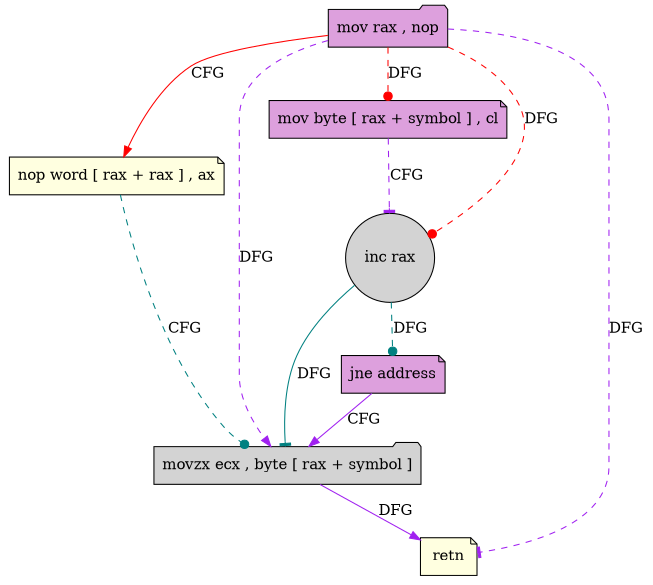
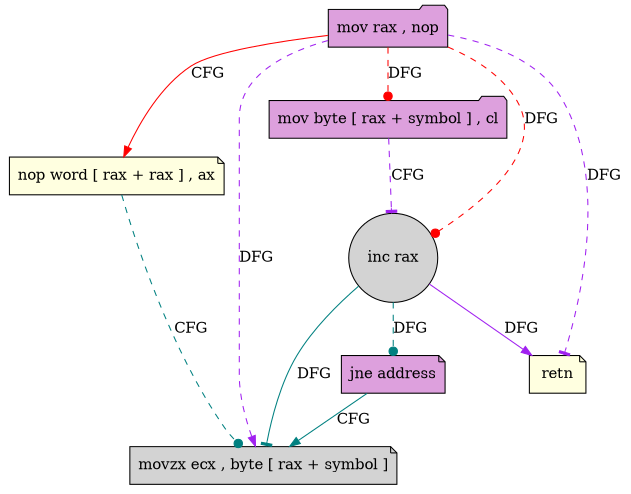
  digraph {
    node [fillcolor=plum shape=note style=filled]
    edge [arrowhead=normal color=purple style=dashed]
    n1 [label="mov rax , nop" shape=folder]
    n2 [fillcolor=lightyellow label="nop word [ rax + rax ] , ax"]
-   n3 [fillcolor=lightgrey label="movzx ecx , byte [ rax + symbol ]" shape=folder]
-   n4 [label="mov byte [ rax + symbol ] , cl"]
+   n3 [fillcolor=lightgrey label="movzx ecx , byte [ rax + symbol ]"]
+   n4 [label="mov byte [ rax + symbol ] , cl" shape=folder]
    n5 [fillcolor=lightgrey label="inc rax" shape=circle]
    n6 [fillcolor=lightyellow label=retn]
    n7 [label="jne address"]
    n1 -> n2 [color=red label=CFG style=solid]
    n1 -> n3 [label=DFG]
    n1 -> n4 [arrowhead=dot color=red label=DFG]
    n1 -> n5 [arrowhead=dot color=red label=DFG]
    n1 -> n6 [arrowhead=tee label=DFG]
    n2 -> n3 [arrowhead=dot color=teal label=CFG]
    n4 -> n5 [arrowhead=tee label=CFG]
    n5 -> n3 [arrowhead=tee color=teal label=DFG style=solid]
-   n3 -> n6 [label=DFG style=solid]
+   n5 -> n6 [label=DFG style=solid]
    n5 -> n7 [arrowhead=dot color=teal label=DFG]
-   n7 -> n3 [label=CFG style=solid]
+   n7 -> n3 [color=teal label=CFG style=solid]
  }
